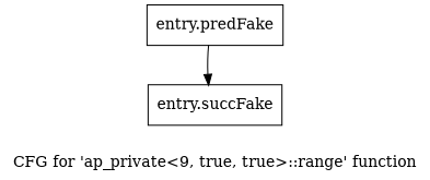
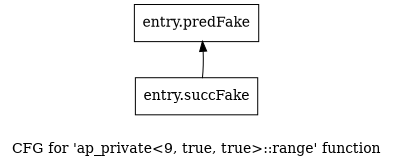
  digraph {
    label="CFG for 'ap_private\<9, true, true\>::range' function"
    fontname="DejaVu Serif"
    node [shape=record fontname="DejaVu Serif"]
    n1 [label="{entry.predFake}"]
    n2 [filename="/tools/Xilinx/Vitis_HLS/2022.1/include/etc/ap_private.h" label="{entry.succFake}" linenumber=2878]
-   n1 -> n2 [execusionnum=96 filename="/tools/Xilinx/Vitis_HLS/2022.1/include/etc/ap_private.h" fontname="DejaVu Serif"]
+   n2 -> n1 [execusionnum=96 filename="/tools/Xilinx/Vitis_HLS/2022.1/include/etc/ap_private.h" fontname="DejaVu Serif"]
  }
